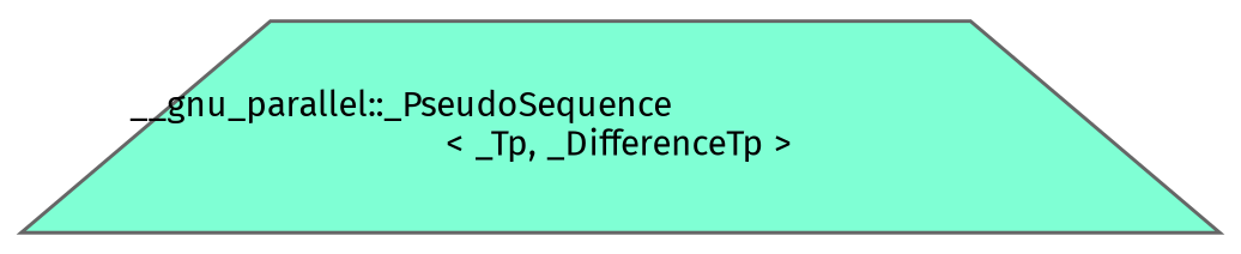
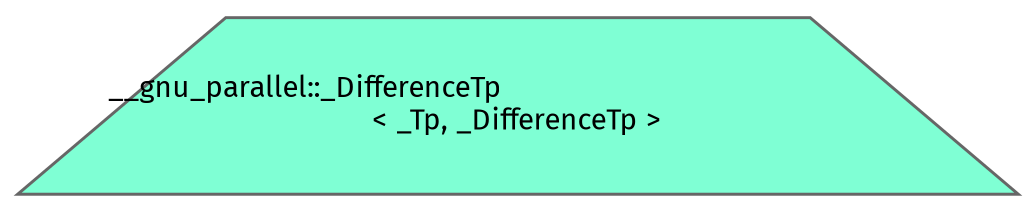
  digraph {
    rankdir=LR
    fontname="Fira Sans"
-   n1 [color=grey40 fillcolor=aquamarine fontname="Fira Sans" fontsize=10 height=0.2 label="__gnu_parallel::_PseudoSequence\l\< _Tp, _DifferenceTp \>" shape=trapezium style=filled width=0.4]
+   n1 [color=grey40 fillcolor=aquamarine fontname="Fira Sans" fontsize=10 height=0.2 label="__gnu_parallel::_DifferenceTp\l\< _Tp, _DifferenceTp \>" shape=trapezium style=filled width=0.4]
  }
